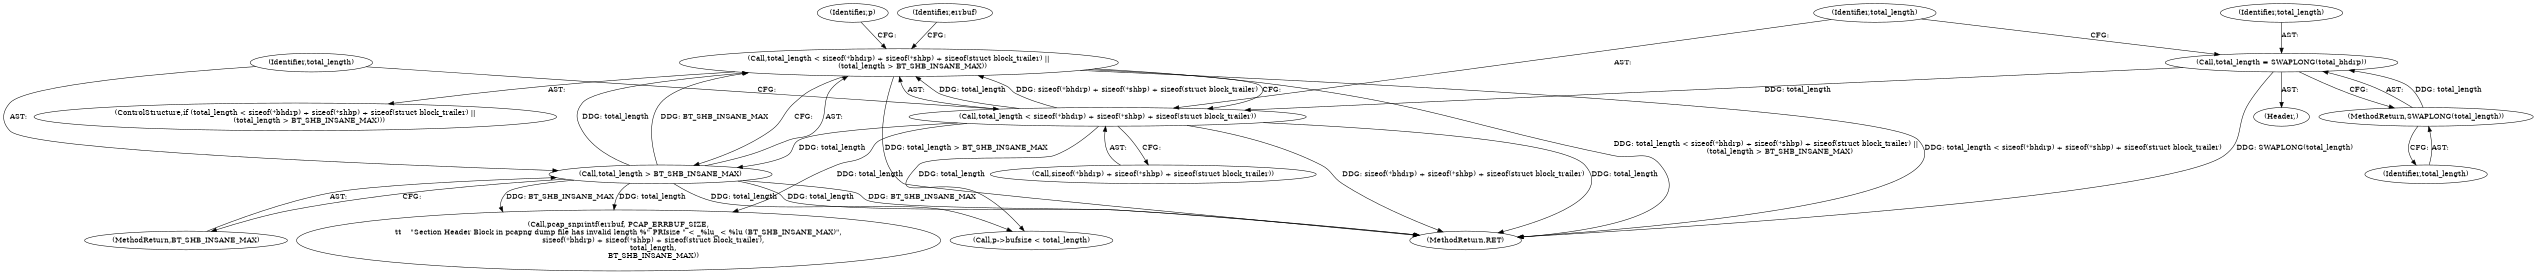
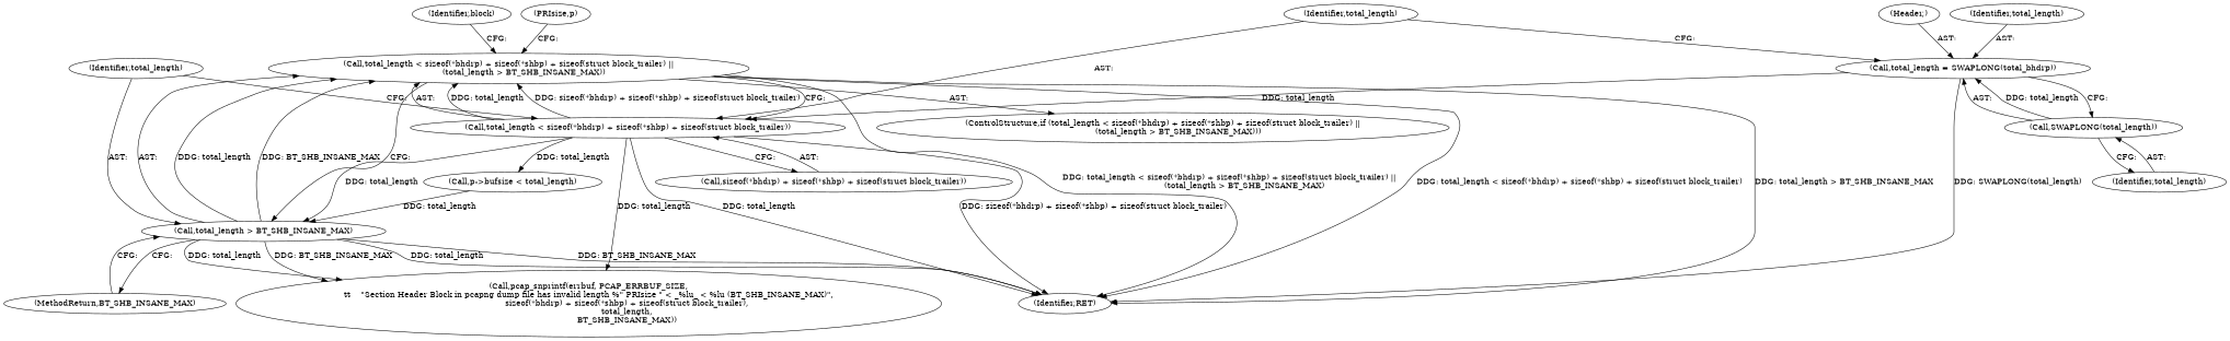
  digraph {
    n1 [label="(Call,total_length < sizeof(*bhdrp) + sizeof(*shbp) + sizeof(struct block_trailer) ||\n            (total_length > BT_SHB_INSANE_MAX))"]
    n2 [label="(Call,total_length < sizeof(*bhdrp) + sizeof(*shbp) + sizeof(struct block_trailer))"]
    n3 [label="(Call,total_length > BT_SHB_INSANE_MAX)"]
    n4 [label="(ControlStructure,if (total_length < sizeof(*bhdrp) + sizeof(*shbp) + sizeof(struct block_trailer) ||\n            (total_length > BT_SHB_INSANE_MAX)))"]
-   n5 [label="(MethodReturn,RET)"]
+   n5 [label="(Identifier,RET)"]
    n6 [label="(Call,pcap_snprintf(errbuf, PCAP_ERRBUF_SIZE,\n\t\t    \"Section Header Block in pcapng dump file has invalid length %\" PRIsize \" < _%lu_ < %lu (BT_SHB_INSANE_MAX)\",\n                              sizeof(*bhdrp) + sizeof(*shbp) + sizeof(struct block_trailer),\n                              total_length,\n                              BT_SHB_INSANE_MAX))"]
    n7 [label="(Call,p->bufsize < total_length)"]
    n8 [label="(Call,sizeof(*bhdrp) + sizeof(*shbp) + sizeof(struct block_trailer))"]
    n9 [label="(MethodReturn,BT_SHB_INSANE_MAX)"]
    n10 [label="(Call,total_length = SWAPLONG(total_bhdrp))"]
-   n11 [label="(MethodReturn,SWAPLONG(total_length))"]
+   n11 [label="(Call,SWAPLONG(total_length))"]
    n12 [label="(Header,)"]
    n13 [label="(Identifier,total_length)"]
    n14 [label="(Identifier,total_length)"]
    n15 [label="(Identifier,total_length)"]
-   n16 [label="(Identifier,errbuf)"]
+   n16 [label="(Identifier,block)"]
    n17 [label="(Identifier,total_length)"]
-   n18 [label="(Identifier,p)"]
+   n18 [label="(PRIsize,p)"]
    n1 -> n2 [label="CFG: "]
    n1 -> n3 [label="CFG: "]
    n1 -> n4 [label="AST: "]
    n1 -> n5 [label="DDG: total_length < sizeof(*bhdrp) + sizeof(*shbp) + sizeof(struct block_trailer) ||\n            (total_length > BT_SHB_INSANE_MAX)"]
    n1 -> n5 [label="DDG: total_length < sizeof(*bhdrp) + sizeof(*shbp) + sizeof(struct block_trailer)"]
    n1 -> n5 [label="DDG: total_length > BT_SHB_INSANE_MAX"]
    n2 -> n1 [label="AST: "]
    n2 -> n1 [label="DDG: total_length"]
    n2 -> n1 [label="DDG: sizeof(*bhdrp) + sizeof(*shbp) + sizeof(struct block_trailer)"]
    n2 -> n3 [label="DDG: total_length"]
    n2 -> n5 [label="DDG: sizeof(*bhdrp) + sizeof(*shbp) + sizeof(struct block_trailer)"]
    n2 -> n5 [label="DDG: total_length"]
    n2 -> n6 [label="DDG: total_length"]
    n2 -> n7 [label="DDG: total_length"]
    n2 -> n8 [label="CFG: "]
    n3 -> n1 [label="AST: "]
    n3 -> n1 [label="DDG: total_length"]
    n3 -> n1 [label="DDG: BT_SHB_INSANE_MAX"]
    n3 -> n5 [label="DDG: BT_SHB_INSANE_MAX"]
    n3 -> n5 [label="DDG: total_length"]
    n3 -> n6 [label="DDG: total_length"]
    n3 -> n6 [label="DDG: BT_SHB_INSANE_MAX"]
-   n3 -> n7 [label="DDG: total_length"]
+   n7 -> n3 [label="DDG: total_length"]
    n3 -> n9 [label="CFG: "]
    n8 -> n2 [label="AST: "]
-   n9 -> n3 [label="AST: "]
+   n9 -> n3 [label="CFG: "]
    n10 -> n2 [label="DDG: total_length"]
    n10 -> n5 [label="DDG: SWAPLONG(total_length)"]
    n10 -> n11 [label="CFG: "]
-   n10 -> n12 [label="AST: "]
+   n12 -> n10 [label="AST: "]
    n11 -> n10 [label="AST: "]
    n11 -> n10 [label="DDG: total_length"]
    n11 -> n13 [label="CFG: "]
    n13 -> n11 [label="AST: "]
    n14 -> n10 [label="AST: "]
    n15 -> n2 [label="CFG: "]
    n15 -> n3 [label="AST: "]
    n16 -> n1 [label="CFG: "]
    n17 -> n2 [label="AST: "]
    n17 -> n10 [label="CFG: "]
    n18 -> n1 [label="CFG: "]
  }
